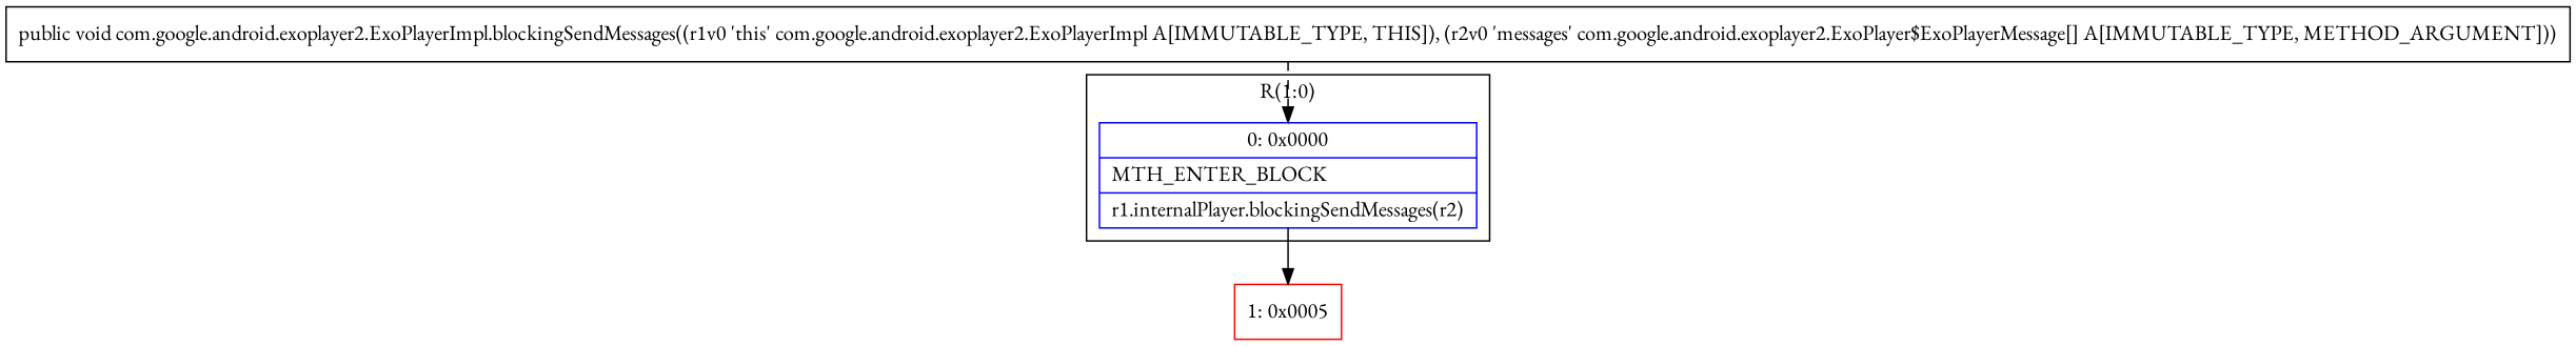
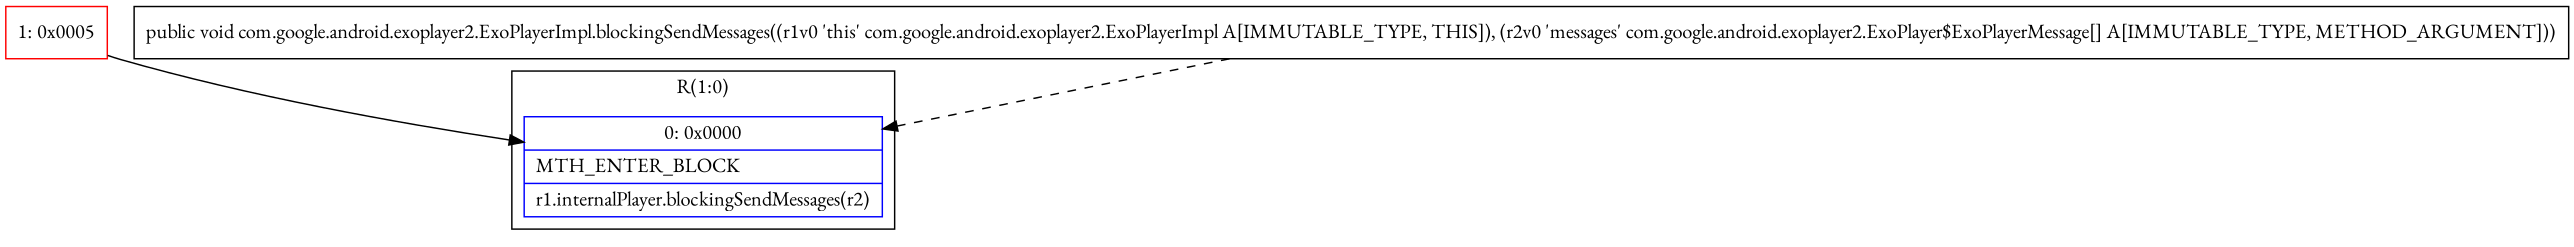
  digraph {
    fontname="EB Garamond"
    node [shape=record fontname="EB Garamond"]
    edge [fontname="EB Garamond"]
    n1 [color=blue label="{0\:\ 0x0000|MTH_ENTER_BLOCK\l|r1.internalPlayer.blockingSendMessages(r2)\l}"]
    n2 [color=red label="{1\:\ 0x0005}"]
    n3 [label="{public void com.google.android.exoplayer2.ExoPlayerImpl.blockingSendMessages((r1v0 'this' com.google.android.exoplayer2.ExoPlayerImpl A[IMMUTABLE_TYPE, THIS]), (r2v0 'messages' com.google.android.exoplayer2.ExoPlayer$ExoPlayerMessage[] A[IMMUTABLE_TYPE, METHOD_ARGUMENT])) }"]
    subgraph cluster_1 {
      label="R(1:0)"
      n1
    }
-   n1 -> n2 [style=solid]
+   n2 -> n1 [style=solid]
    n3 -> n1 [style=dashed]
  }
